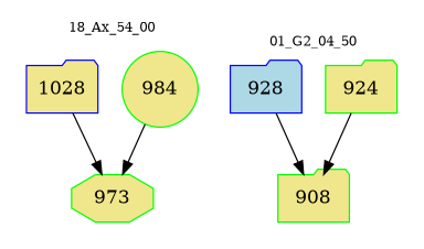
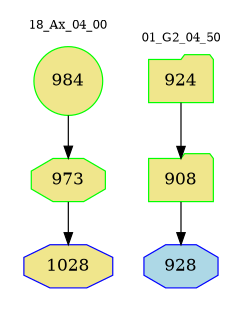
  digraph {
    node [color=green fillcolor=khaki shape=octagon style=filled]
    edge [color=black]
    n1 [label=984 shape=circle]
    n2 [label=973]
-   n3 [color=blue label=1028 shape=folder]
+   n3 [color=blue label=1028]
    n4 [label=924 shape=folder]
    n5 [label=908 shape=folder]
-   n6 [color=blue fillcolor=lightblue label=928 shape=folder]
+   n6 [color=blue fillcolor=lightblue label=928]
    subgraph cluster_1 {
      color=white
      fontsize=10
-     label="18_Ax_54_00"
+     label="18_Ax_04_00"
      n1
      n2
      n3
    }
    subgraph cluster_2 {
      color=white
      fontsize=10
      label="01_G2_04_50"
      n4
      n5
      n6
    }
    n1 -> n2
-   n3 -> n2
+   n2 -> n3
    n4 -> n5
-   n6 -> n5
+   n5 -> n6
  }
